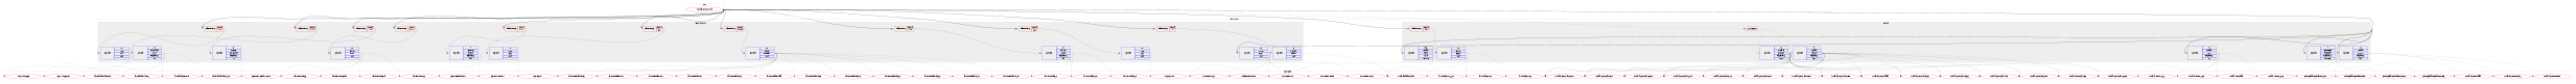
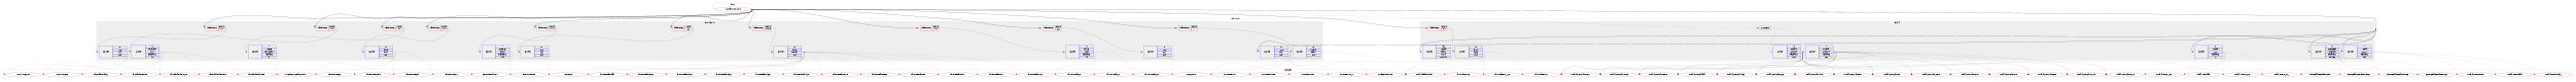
  digraph {
    compound=true
    concentrate=true
    fontname=Helvetica
    fontsize=10
    newrank=true
    rankdir=TB
    ranksep=1.5
    node [color=red fontname=Helvetica fontsize=10]
    edge [arrowhead=vee headport=w style=dotted tailport=e weight=100]
    n1 [label="mail-filter/anubis-4.1.1-r1" width=4]
    n2 [color=blue label=<<TABLE BORDER="0" CELLBORDER="1" CELLSPACING="0" CELLPADDING="4" WIDTH="220"><TR><TD ROWSPAN="6" CELLPADDING="30">pack_dep</TD></TR><TR><TD WIDTH="110">no</TD></TR><TR><TD>sys-devel</TD></TR><TR><TD>automake</TD></TR><TR><TD>greaterequal</TD></TR><TR><TD>1.16.1</TD></TR></TABLE>> shape=none]
    n3 [color=blue label=<<TABLE BORDER="0" CELLBORDER="1" CELLSPACING="0" CELLPADDING="4" WIDTH="220"><TR><TD ROWSPAN="6" CELLPADDING="30">pack_dep</TD></TR><TR><TD WIDTH="110">no</TD></TR><TR><TD>sys-devel</TD></TR><TR><TD>automake</TD></TR><TR><TD>greaterequal</TD></TR><TR><TD>1.15.1</TD></TR></TABLE>> shape=none]
    n4 [label=<<TABLE BORDER="0" CELLBORDER="1" CELLSPACING="0" CELLPADDING="4"><TR><TD CELLPADDING="10">any_of_group</TD></TR></TABLE>> shape=none]
    n5 [color=blue label=<<TABLE BORDER="0" CELLBORDER="1" CELLSPACING="0" CELLPADDING="4" WIDTH="220"><TR><TD ROWSPAN="6" CELLPADDING="30">pack_dep</TD></TR><TR><TD WIDTH="110">no</TD></TR><TR><TD>dev-util</TD></TR><TR><TD>dejagnu</TD></TR><TR><TD>none</TD></TR><TR><TD></TD></TR></TABLE>> shape=none]
    n6 [label=<<TABLE BORDER="0" CELLBORDER="1" CELLSPACING="0" CELLPADDING="4"><TR><TD ROWSPAN="3" CELLPADDING="10">use_conditional</TD></TR><TR><TD>positive</TD></TR><TR><TD>test</TD></TR></TABLE>> shape=none]
    n7 [color=blue label=<<TABLE BORDER="0" CELLBORDER="1" CELLSPACING="0" CELLPADDING="4" WIDTH="220"><TR><TD ROWSPAN="6" CELLPADDING="30">pack_dep</TD></TR><TR><TD WIDTH="110">no</TD></TR><TR><TD>app-portage</TD></TR><TR><TD>elt-patches</TD></TR><TR><TD>greaterequal</TD></TR><TR><TD>20170815</TD></TR></TABLE>> shape=none]
    n8 [color=blue label=<<TABLE BORDER="0" CELLBORDER="1" CELLSPACING="0" CELLPADDING="4" WIDTH="220"><TR><TD ROWSPAN="6" CELLPADDING="30">pack_dep</TD></TR><TR><TD WIDTH="110">no</TD></TR><TR><TD>sys-devel</TD></TR><TR><TD>autoconf</TD></TR><TR><TD>greaterequal</TD></TR><TR><TD>2.69</TD></TR></TABLE>> shape=none]
    n9 [color=blue label=<<TABLE BORDER="0" CELLBORDER="1" CELLSPACING="0" CELLPADDING="4" WIDTH="220"><TR><TD ROWSPAN="6" CELLPADDING="30">pack_dep</TD></TR><TR><TD WIDTH="110">no</TD></TR><TR><TD>sys-devel</TD></TR><TR><TD>libtool</TD></TR><TR><TD>greaterequal</TD></TR><TR><TD>2.4</TD></TR></TABLE>> shape=none]
    n10 [color=blue label=<<TABLE BORDER="0" CELLBORDER="1" CELLSPACING="0" CELLPADDING="4" WIDTH="220"><TR><TD ROWSPAN="6" CELLPADDING="30">pack_dep</TD></TR><TR><TD WIDTH="110">weak</TD></TR><TR><TD>sys-devel</TD></TR><TR><TD>gettext</TD></TR><TR><TD>smaller</TD></TR><TR><TD>0.18.1.1-r3</TD></TR></TABLE>> shape=none]
    n11 [color=blue label=<<TABLE BORDER="0" CELLBORDER="1" CELLSPACING="0" CELLPADDING="4" WIDTH="220"><TR><TD ROWSPAN="6" CELLPADDING="30">pack_dep</TD></TR><TR><TD WIDTH="110">no</TD></TR><TR><TD>app-crypt</TD></TR><TR><TD>gpgme</TD></TR><TR><TD>greaterequal</TD></TR><TR><TD>0.9.0</TD></TR></TABLE>> shape=none]
    n12 [label=<<TABLE BORDER="0" CELLBORDER="1" CELLSPACING="0" CELLPADDING="4"><TR><TD ROWSPAN="3" CELLPADDING="10">use_conditional</TD></TR><TR><TD>positive</TD></TR><TR><TD>crypt</TD></TR></TABLE>> shape=none]
    n13 [color=blue label=<<TABLE BORDER="0" CELLBORDER="1" CELLSPACING="0" CELLPADDING="4" WIDTH="220"><TR><TD ROWSPAN="6" CELLPADDING="30">pack_dep</TD></TR><TR><TD WIDTH="110">no</TD></TR><TR><TD>net-libs</TD></TR><TR><TD>gnutls</TD></TR><TR><TD>none</TD></TR><TR><TD></TD></TR></TABLE>> shape=none]
    n14 [label=<<TABLE BORDER="0" CELLBORDER="1" CELLSPACING="0" CELLPADDING="4"><TR><TD ROWSPAN="3" CELLPADDING="10">use_conditional</TD></TR><TR><TD>positive</TD></TR><TR><TD>gnutls</TD></TR></TABLE>> shape=none]
    n15 [color=blue label=<<TABLE BORDER="0" CELLBORDER="1" CELLSPACING="0" CELLPADDING="4" WIDTH="220"><TR><TD ROWSPAN="6" CELLPADDING="30">pack_dep</TD></TR><TR><TD WIDTH="110">no</TD></TR><TR><TD>sys-apps</TD></TR><TR><TD>tcp-wrappers</TD></TR><TR><TD>greaterequal</TD></TR><TR><TD>7.6</TD></TR></TABLE>> shape=none]
    n16 [label=<<TABLE BORDER="0" CELLBORDER="1" CELLSPACING="0" CELLPADDING="4"><TR><TD ROWSPAN="3" CELLPADDING="10">use_conditional</TD></TR><TR><TD>positive</TD></TR><TR><TD>tcpd</TD></TR></TABLE>> shape=none]
    n17 [color=blue label=<<TABLE BORDER="0" CELLBORDER="1" CELLSPACING="0" CELLPADDING="4" WIDTH="220"><TR><TD ROWSPAN="6" CELLPADDING="30">pack_dep</TD></TR><TR><TD WIDTH="110">no</TD></TR><TR><TD>dev-scheme</TD></TR><TR><TD>guile</TD></TR><TR><TD>greaterequal</TD></TR><TR><TD>1.8</TD></TR></TABLE>> shape=none]
    n18 [label=<<TABLE BORDER="0" CELLBORDER="1" CELLSPACING="0" CELLPADDING="4"><TR><TD ROWSPAN="3" CELLPADDING="10">use_conditional</TD></TR><TR><TD>positive</TD></TR><TR><TD>guile</TD></TR></TABLE>> shape=none]
    n19 [color=blue label=<<TABLE BORDER="0" CELLBORDER="1" CELLSPACING="0" CELLPADDING="4" WIDTH="220"><TR><TD ROWSPAN="6" CELLPADDING="30">pack_dep</TD></TR><TR><TD WIDTH="110">no</TD></TR><TR><TD>virtual</TD></TR><TR><TD>mysql</TD></TR><TR><TD>none</TD></TR><TR><TD></TD></TR></TABLE>> shape=none]
    n20 [label=<<TABLE BORDER="0" CELLBORDER="1" CELLSPACING="0" CELLPADDING="4"><TR><TD ROWSPAN="3" CELLPADDING="10">use_conditional</TD></TR><TR><TD>positive</TD></TR><TR><TD>mysql</TD></TR></TABLE>> shape=none]
    n21 [color=blue label=<<TABLE BORDER="0" CELLBORDER="1" CELLSPACING="0" CELLPADDING="4" WIDTH="220"><TR><TD ROWSPAN="6" CELLPADDING="30">pack_dep</TD></TR><TR><TD WIDTH="110">no</TD></TR><TR><TD>sys-devel</TD></TR><TR><TD>gettext</TD></TR><TR><TD>none</TD></TR><TR><TD></TD></TR></TABLE>> shape=none]
    n22 [label=<<TABLE BORDER="0" CELLBORDER="1" CELLSPACING="0" CELLPADDING="4"><TR><TD ROWSPAN="3" CELLPADDING="10">use_conditional</TD></TR><TR><TD>positive</TD></TR><TR><TD>nls</TD></TR></TABLE>> shape=none]
    n23 [color=blue label=<<TABLE BORDER="0" CELLBORDER="1" CELLSPACING="0" CELLPADDING="4" WIDTH="220"><TR><TD ROWSPAN="6" CELLPADDING="30">pack_dep</TD></TR><TR><TD WIDTH="110">no</TD></TR><TR><TD>virtual</TD></TR><TR><TD>pam</TD></TR><TR><TD>none</TD></TR><TR><TD></TD></TR></TABLE>> shape=none]
    n24 [label=<<TABLE BORDER="0" CELLBORDER="1" CELLSPACING="0" CELLPADDING="4"><TR><TD ROWSPAN="3" CELLPADDING="10">use_conditional</TD></TR><TR><TD>positive</TD></TR><TR><TD>pam</TD></TR></TABLE>> shape=none]
    n25 [color=blue label=<<TABLE BORDER="0" CELLBORDER="1" CELLSPACING="0" CELLPADDING="4" WIDTH="220"><TR><TD ROWSPAN="6" CELLPADDING="30">pack_dep</TD></TR><TR><TD WIDTH="110">no</TD></TR><TR><TD>dev-libs</TD></TR><TR><TD>libpcre</TD></TR><TR><TD>greaterequal</TD></TR><TR><TD>3.9</TD></TR></TABLE>> shape=none]
    n26 [label=<<TABLE BORDER="0" CELLBORDER="1" CELLSPACING="0" CELLPADDING="4"><TR><TD ROWSPAN="3" CELLPADDING="10">use_conditional</TD></TR><TR><TD>positive</TD></TR><TR><TD>pcre</TD></TR></TABLE>> shape=none]
    n27 [color=blue label=<<TABLE BORDER="0" CELLBORDER="1" CELLSPACING="0" CELLPADDING="4" WIDTH="220"><TR><TD ROWSPAN="6" CELLPADDING="30">pack_dep</TD></TR><TR><TD WIDTH="110">no</TD></TR><TR><TD>dev-db</TD></TR><TR><TD>postgresql</TD></TR><TR><TD>none</TD></TR><TR><TD></TD></TR></TABLE>> shape=none]
    n28 [label=<<TABLE BORDER="0" CELLBORDER="1" CELLSPACING="0" CELLPADDING="4"><TR><TD ROWSPAN="3" CELLPADDING="10">use_conditional</TD></TR><TR><TD>positive</TD></TR><TR><TD>postgres</TD></TR></TABLE>> shape=none]
    n29 [color=blue label=<<TABLE BORDER="0" CELLBORDER="1" CELLSPACING="0" CELLPADDING="4" WIDTH="220"><TR><TD ROWSPAN="6" CELLPADDING="30">pack_dep</TD></TR><TR><TD WIDTH="110">no</TD></TR><TR><TD>virtual</TD></TR><TR><TD>gsasl</TD></TR><TR><TD>none</TD></TR><TR><TD></TD></TR></TABLE>> shape=none]
    n30 [label=<<TABLE BORDER="0" CELLBORDER="1" CELLSPACING="0" CELLPADDING="4"><TR><TD ROWSPAN="3" CELLPADDING="10">use_conditional</TD></TR><TR><TD>positive</TD></TR><TR><TD>sasl</TD></TR></TABLE>> shape=none]
    n31 [color=blue label=<<TABLE BORDER="0" CELLBORDER="1" CELLSPACING="0" CELLPADDING="4" WIDTH="220"><TR><TD ROWSPAN="6" CELLPADDING="30">pack_dep</TD></TR><TR><TD WIDTH="110">no</TD></TR><TR><TD>sys-libs</TD></TR><TR><TD>gdbm</TD></TR><TR><TD>none</TD></TR><TR><TD></TD></TR></TABLE>> shape=none]
    n32 [label="sys-devel/automake-1.10.3-r3" width=4]
    n33 [label="sys-devel/automake-1.11.6-r3" width=4]
    n34 [label="sys-devel/automake-1.12.6-r2" width=4]
    n35 [label="sys-devel/automake-1.13.4-r2" width=4]
    n36 [label="sys-devel/automake-1.14.1-r2" width=4]
    n37 [label="sys-devel/automake-1.15.1-r2" width=4]
    n38 [label="sys-devel/automake-1.16-r2" width=4]
    n39 [label="sys-devel/automake-1.16.1-r1" width=4]
    n40 [label="sys-devel/automake-1.4_p6-r2" width=4]
    n41 [label="sys-devel/automake-1.5-r2" width=4]
    n42 [label="sys-devel/automake-1.6.3-r2" width=4]
    n43 [label="sys-devel/automake-1.7.9-r3" width=4]
    n44 [label="sys-devel/automake-1.8.5-r5" width=4]
    n45 [label="sys-devel/automake-1.9.6-r5" width=4]
    n46 [label="sys-devel/automake-9999" width=4]
    n47 [label="dev-util/dejagnu-1.4.4-r3" width=4]
    n48 [label="dev-util/dejagnu-1.5" width=4]
    n49 [label="dev-util/dejagnu-1.6" width=4]
    n50 [label="app-portage/elt-patches-20170317" width=4]
    n51 [label="app-portage/elt-patches-20170422" width=4]
    n52 [label="app-portage/elt-patches-20170815" width=4]
    n53 [label="app-portage/elt-patches-20170826.1" width=4]
    n54 [label="sys-devel/autoconf-2.13-r1" width=4]
    n55 [label="sys-devel/autoconf-2.69-r4" width=4]
    n56 [label="sys-devel/autoconf-9999" width=4]
    n57 [label="sys-devel/libtool-2.4.6-r3" width=4]
    n58 [label="sys-devel/libtool-2.4.6-r4" width=4]
    n59 [label="sys-devel/libtool-2.4.6-r5" width=4]
    n60 [label="sys-devel/libtool-9999" width=4]
    n61 [label="sys-devel/gettext-0.19.8.1" width=4]
    n62 [label="app-crypt/gpgme-1.11.1" width=4]
    n63 [label="app-crypt/libs-1.12.0" width=4]
    n64 [label="net-libs/gnutls-3.5.19" width=4]
    n65 [label="net-libs/gnutls-3.5.19-r1" width=4]
    n66 [label="net-libs/gnutls-3.6.5" width=4]
    n67 [label="net-libs/gnutls-3.6.6" width=4]
    n68 [label="dev-scheme/guile-1.8.8-r3" width=4]
+   n69 [label="dev-scheme/guile-2.0.13-r2" width=4]
    n70 [label="dev-scheme/guile-2.0.14-r3" width=4]
    n71 [label="dev-scheme/apps-2.2.3" width=4]
    n72 [label="dev-scheme/guile-2.2.4" width=4]
    n73 [label="virtual/mysql-5.5-r2" width=4]
    n74 [label="virtual/mysql-5.6-r12" width=4]
    n75 [label="virtual/pam-0-r1" width=4]
    n76 [label="dev-libs/libpcre-8.41-r1" width=4]
    n77 [label="dev-libs/libpcre-8.42" width=4]
    n78 [label="dev-libs/libpcre-8.43" width=4]
    n79 [label="dev-db/postgresql-10.6" width=4]
    n80 [label="dev-db/postgresql-10.7" width=4]
    n81 [label="dev-db/postgresql-11.1" width=4]
    n82 [label="dev-db/postgresql-11.2" width=4]
    n83 [label="dev-db/postgresql-9.3.25" width=4]
    n84 [label="dev-db/postgresql-9.4.20" width=4]
    n85 [label="dev-db/postgresql-9.4.21" width=4]
    n86 [label="dev-db/postgresql-9.5.15" width=4]
    n87 [label="dev-db/postgresql-9.5.16" width=4]
    n88 [label="dev-db/postgresql-9.6.11" width=4]
    n89 [label="dev-db/postgresql-9.6.12" width=4]
    n90 [label="dev-db/postgresql-9999" width=4]
    n91 [label="virtual/gsasl-2" width=4]
    n92 [label="sys-apps/tcp-wrappers-7.6.22-r1" width=4]
    n93 [label="sys-libs/gdbm-1.13-r2" width=4]
    n94 [label="sys-libs/gdbm-1.14.1" width=4]
    n95 [label="sys-libs/gdbm-1.17" width=4]
    n96 [label="sys-dejagnu/gdbm-1.18" width=4]
    n97 [label="sys-libs/gdbm-1.18.1" width=4]
    subgraph cluster_1 {
      color=gray
      label=<<i>ebuild</i>>
      rank=same
      n1
    }
    subgraph cluster_2 {
      color=gray
      label=<<i>dependencies</i>>
      subgraph cluster_3 {
        color=gray
        fillcolor="#eeeeee"
        label=<<i>compile</i>>
        style=filled
        subgraph sub_4 {
          color=gray
          fillcolor="#eeeeee"
          label=<<i>compile</i>>
          style=filled
          n4
          subgraph sub_5 {
            color=gray
            fillcolor="#eeeeee"
            label=<<i>compile</i>>
            style=filled
            n2
          }
          subgraph sub_6 {
            color=gray
            fillcolor="#eeeeee"
            label=<<i>compile</i>>
            style=filled
            n3
          }
        }
        subgraph sub_7 {
          color=gray
          fillcolor="#eeeeee"
          label=<<i>compile</i>>
          style=filled
          n6
          subgraph sub_8 {
            color=gray
            fillcolor="#eeeeee"
            label=<<i>compile</i>>
            style=filled
            n5
          }
        }
        subgraph sub_9 {
          color=gray
          fillcolor="#eeeeee"
          label=<<i>compile</i>>
          style=filled
          n7
        }
        subgraph sub_10 {
          color=gray
          fillcolor="#eeeeee"
          label=<<i>compile</i>>
          style=filled
          n8
        }
        subgraph sub_11 {
          color=gray
          fillcolor="#eeeeee"
          label=<<i>compile</i>>
          style=filled
          n9
        }
        subgraph sub_12 {
          color=gray
          fillcolor="#eeeeee"
          label=<<i>compile</i>>
          style=filled
          n10
        }
      }
      subgraph cluster_13 {
        color=gray
        fillcolor="#eeeeee"
        label=<<i>compile and run</i>>
        style=filled
        subgraph sub_14 {
          color=gray
          fillcolor="#eeeeee"
          label=<<i>compile and run</i>>
          style=filled
          n12
          subgraph sub_15 {
            color=gray
            fillcolor="#eeeeee"
            label=<<i>compile and run</i>>
            style=filled
            n11
          }
        }
        subgraph sub_16 {
          color=gray
          fillcolor="#eeeeee"
          label=<<i>compile and run</i>>
          style=filled
          n14
          subgraph sub_17 {
            color=gray
            fillcolor="#eeeeee"
            label=<<i>compile and run</i>>
            style=filled
            n13
          }
        }
        subgraph sub_18 {
          color=gray
          fillcolor="#eeeeee"
          label=<<i>compile and run</i>>
          style=filled
          n16
          subgraph sub_19 {
            color=gray
            fillcolor="#eeeeee"
            label=<<i>compile and run</i>>
            style=filled
            n15
          }
        }
        subgraph sub_20 {
          color=gray
          fillcolor="#eeeeee"
          label=<<i>compile and run</i>>
          style=filled
          n18
          subgraph sub_21 {
            color=gray
            fillcolor="#eeeeee"
            label=<<i>compile and run</i>>
            style=filled
            n17
          }
        }
        subgraph sub_22 {
          color=gray
          fillcolor="#eeeeee"
          label=<<i>compile and run</i>>
          style=filled
          n20
          subgraph sub_23 {
            color=gray
            fillcolor="#eeeeee"
            label=<<i>compile and run</i>>
            style=filled
            n19
          }
        }
        subgraph sub_24 {
          color=gray
          fillcolor="#eeeeee"
          label=<<i>compile and run</i>>
          style=filled
          n22
          subgraph sub_25 {
            color=gray
            fillcolor="#eeeeee"
            label=<<i>compile and run</i>>
            style=filled
            n21
          }
        }
        subgraph sub_26 {
          color=gray
          fillcolor="#eeeeee"
          label=<<i>compile and run</i>>
          style=filled
          n24
          subgraph sub_27 {
            color=gray
            fillcolor="#eeeeee"
            label=<<i>compile and run</i>>
            style=filled
            n23
          }
        }
        subgraph sub_28 {
          color=gray
          fillcolor="#eeeeee"
          label=<<i>compile and run</i>>
          style=filled
          n26
          subgraph sub_29 {
            color=gray
            fillcolor="#eeeeee"
            label=<<i>compile and run</i>>
            style=filled
            n25
          }
        }
        subgraph sub_30 {
          color=gray
          fillcolor="#eeeeee"
          label=<<i>compile and run</i>>
          style=filled
          n28
          subgraph sub_31 {
            color=gray
            fillcolor="#eeeeee"
            label=<<i>compile and run</i>>
            style=filled
            n27
          }
        }
        subgraph sub_32 {
          color=gray
          fillcolor="#eeeeee"
          label=<<i>compile and run</i>>
          style=filled
          n30
          subgraph sub_33 {
            color=gray
            fillcolor="#eeeeee"
            label=<<i>compile and run</i>>
            style=filled
            n29
          }
        }
        subgraph sub_34 {
          color=gray
          fillcolor="#eeeeee"
          label=<<i>compile and run</i>>
          style=filled
          n31
        }
      }
      subgraph cluster_35 {
        color=gray
        fillcolor="#eeeeee"
        label=<<i>run</i>>
        style=filled
      }
    }
    subgraph cluster_36 {
      color=gray
      label=<<i>candidates</i>>
      rank=same
      subgraph sub_37 {
        color=black
        label=<<i>candidates</i>>
        nodesep=1
        rank=same
        n32
        n33
        n34
        n35
        n36
        n37
        n38
        n39
        n40
        n41
        n42
        n43
        n44
        n45
        n46
      }
      subgraph sub_38 {
        color=black
        label=<<i>candidates</i>>
        nodesep=1
        rank=same
        n32
        n33
        n34
        n35
        n36
        n37
        n38
        n39
        n40
        n41
        n42
        n43
        n44
        n45
        n46
      }
      subgraph sub_39 {
        color=black
        label=<<i>candidates</i>>
        nodesep=1
        rank=same
        n47
        n48
        n49
      }
      subgraph sub_40 {
        color=black
        label=<<i>candidates</i>>
        nodesep=1
        rank=same
        n50
        n51
        n52
        n53
      }
      subgraph sub_41 {
        color=black
        label=<<i>candidates</i>>
        nodesep=1
        rank=same
        n54
        n55
        n56
      }
      subgraph sub_42 {
        color=black
        label=<<i>candidates</i>>
        nodesep=1
        rank=same
        n57
        n58
        n59
        n60
      }
      subgraph sub_43 {
        color=black
        label=<<i>candidates</i>>
        nodesep=1
        rank=same
        n61
      }
      subgraph sub_44 {
        color=black
        label=<<i>candidates</i>>
        nodesep=1
        rank=same
        n62
        n63
      }
      subgraph sub_45 {
        color=black
        label=<<i>candidates</i>>
        nodesep=1
        rank=same
        n64
        n65
        n66
        n67
      }
      subgraph sub_46 {
        color=black
        label=<<i>candidates</i>>
        nodesep=1
        rank=same
        n68
+       n69
        n70
        n71
        n72
      }
      subgraph sub_47 {
        color=black
        label=<<i>candidates</i>>
        nodesep=1
        rank=same
        n73
        n74
      }
      subgraph sub_48 {
        color=black
        label=<<i>candidates</i>>
        nodesep=1
        rank=same
        n61
      }
      subgraph sub_49 {
        color=black
        label=<<i>candidates</i>>
        nodesep=1
        rank=same
        n75
      }
      subgraph sub_50 {
        color=black
        label=<<i>candidates</i>>
        nodesep=1
        rank=same
        n76
        n77
        n78
      }
      subgraph sub_51 {
        color=black
        label=<<i>candidates</i>>
        nodesep=1
        rank=same
        n79
        n80
        n81
        n82
        n83
        n84
        n85
        n86
        n87
        n88
        n89
        n90
      }
      subgraph sub_52 {
        color=black
        label=<<i>candidates</i>>
        nodesep=1
        rank=same
        n91
      }
      subgraph sub_53 {
        color=black
        label=<<i>candidates</i>>
        nodesep=1
        rank=same
        n92
      }
      subgraph sub_54 {
        color=black
        label=<<i>candidates</i>>
        nodesep=1
        rank=same
        n93
        n94
        n95
        n96
        n97
      }
    }
    n1 -> n4 [weight=20]
    n1 -> n6 [style=solid weight=20]
    n1 -> n7 [style=solid weight=20]
    n1 -> n8 [style=solid weight=20]
    n1 -> n9 [style=solid weight=20]
    n1 -> n10 [style=solid weight=20]
    n1 -> n12 [arrowhead=odotvee style=solid weight=20]
    n1 -> n14 [arrowhead=odotvee style=solid weight=20]
    n1 -> n16 [arrowhead=odotvee style=solid weight=20]
    n1 -> n18 [arrowhead=odotvee style=solid weight=20]
    n1 -> n20 [arrowhead=odotvee style=solid weight=20]
    n1 -> n22 [arrowhead=odotvee style=solid weight=20]
    n1 -> n24 [arrowhead=odotvee style=solid weight=20]
    n1 -> n26 [arrowhead=odotvee style=solid weight=20]
    n1 -> n28 [arrowhead=odotvee style=solid weight=20]
    n1 -> n30 [arrowhead=odotvee style=solid weight=20]
    n1 -> n31 [arrowhead=odotvee style=solid weight=20]
    n2 -> n32
    n2 -> n33
    n2 -> n34
    n2 -> n35
    n2 -> n36
    n2 -> n37
    n2 -> n38
    n2 -> n39
    n2 -> n40
    n2 -> n41
    n2 -> n42
    n2 -> n43
    n2 -> n44
    n2 -> n45
    n2 -> n46
    n3 -> n32
    n3 -> n33
    n3 -> n34
    n3 -> n35
    n3 -> n36
    n3 -> n37
    n3 -> n38
    n3 -> n39
    n3 -> n40
    n3 -> n41
    n3 -> n42
    n3 -> n43
    n3 -> n44
    n3 -> n45
    n3 -> n46
    n4 -> n2 [arrowhead=oinv weight=20]
    n4 -> n3 [arrowhead=oinv weight=20]
    n5 -> n47
    n5 -> n48
    n5 -> n49
    n6 -> n5 [style=dashed weight=20]
    n7 -> n50
    n7 -> n51
    n7 -> n52
    n7 -> n53
    n8 -> n54
    n8 -> n55
    n8 -> n56
    n9 -> n57
    n9 -> n58
    n9 -> n59
    n9 -> n60
    n10 -> n61
    n11 -> n62
    n11 -> n63
    n12 -> n11 [style=dashed weight=20]
    n13 -> n64
    n13 -> n65
    n13 -> n66
    n13 -> n67
    n14 -> n13 [style=dashed weight=20]
    n15 -> n92
    n16 -> n15 [style=dashed weight=20]
    n17 -> n68
+   n17 -> n69
    n17 -> n70
    n17 -> n71
    n17 -> n72
    n18 -> n17 [style=dashed weight=20]
    n19 -> n73
    n19 -> n74
    n20 -> n19 [style=dashed weight=20]
    n21 -> n61
    n22 -> n21 [style=dashed weight=20]
    n23 -> n75
    n24 -> n23 [style=dashed weight=20]
    n25 -> n76
    n25 -> n77
    n25 -> n78
    n26 -> n25 [style=dashed weight=20]
    n27 -> n79
    n27 -> n80
    n27 -> n81
    n27 -> n82
    n27 -> n83
    n27 -> n84
    n27 -> n85
    n27 -> n86
    n27 -> n87
    n27 -> n88
    n27 -> n89
    n27 -> n90
    n28 -> n27 [style=dashed weight=20]
    n29 -> n91
    n30 -> n29 [style=dashed weight=20]
    n31 -> n93
    n31 -> n94
    n31 -> n95
    n31 -> n96
    n31 -> n97
  }
